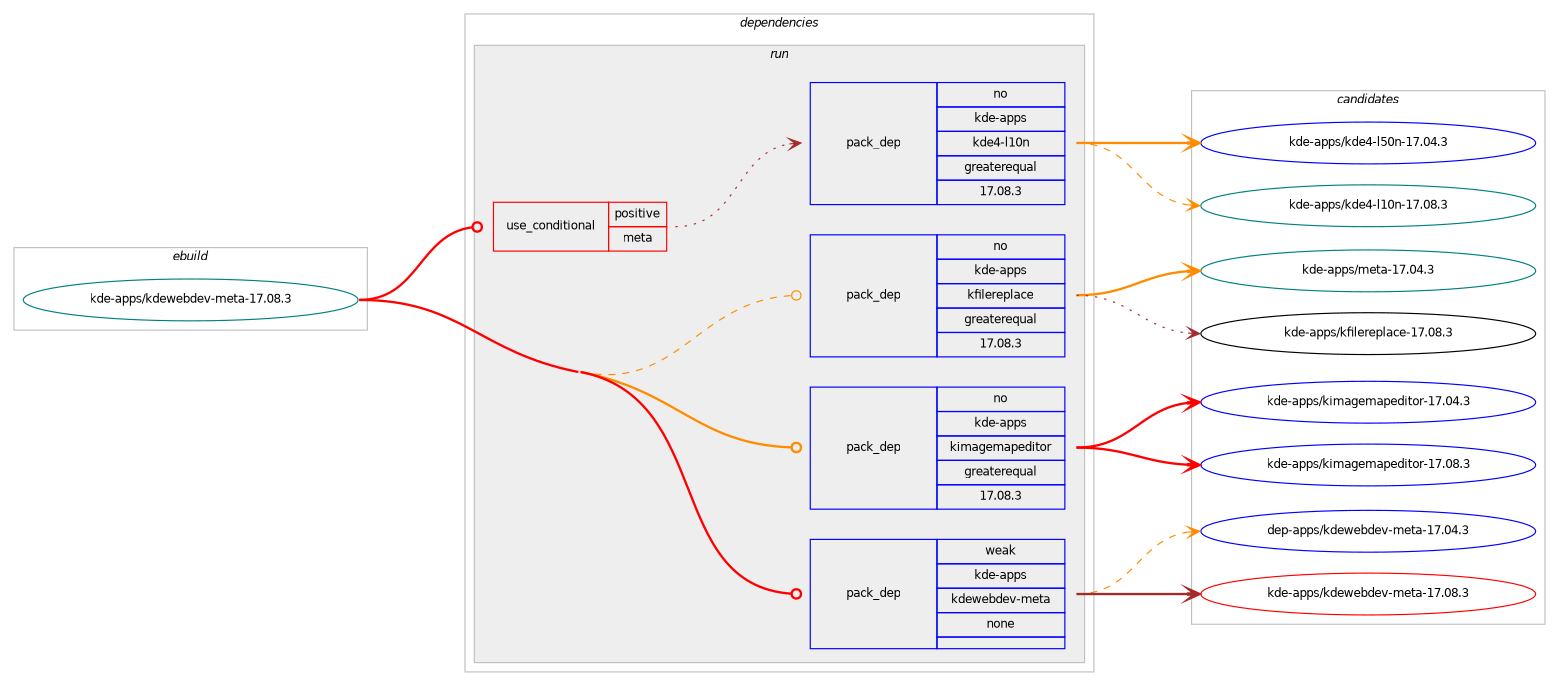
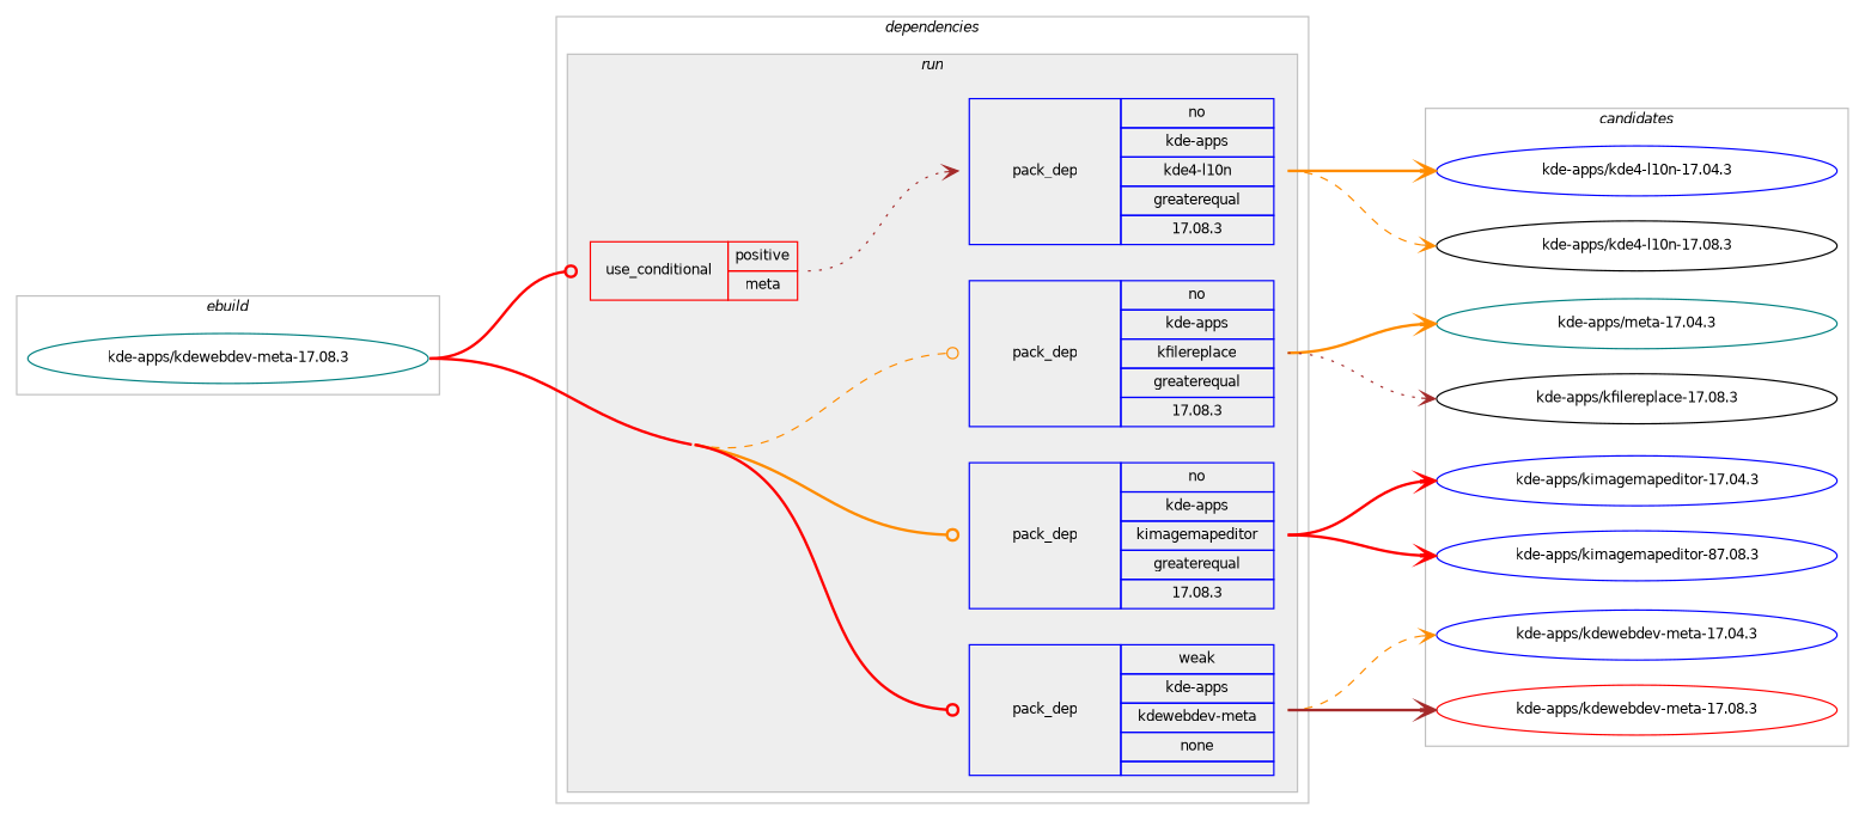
  digraph {
    compound=true
    concentrate=true
    fontname=Helvetica
    fontsize=10
    newrank=true
    rankdir=LR
    ranksep=1.5
    node [color=blue fontname=Helvetica fontsize=10]
    edge [arrowhead=vee color=darkorange headport=w style=bold tailport=e weight=100]
    n1 [color=teal label="kde-apps/kdewebdev-meta-17.08.3" width=4]
    n2 [label=<<TABLE BORDER="0" CELLBORDER="1" CELLSPACING="0" CELLPADDING="4" WIDTH="220"><TR><TD ROWSPAN="6" CELLPADDING="30">pack_dep</TD></TR><TR><TD WIDTH="110">no</TD></TR><TR><TD>kde-apps</TD></TR><TR><TD>kde4-l10n</TD></TR><TR><TD>greaterequal</TD></TR><TR><TD>17.08.3</TD></TR></TABLE>> shape=none]
    n3 [color=red label=<<TABLE BORDER="0" CELLBORDER="1" CELLSPACING="0" CELLPADDING="4"><TR><TD ROWSPAN="3" CELLPADDING="10">use_conditional</TD></TR><TR><TD>positive</TD></TR><TR><TD>meta</TD></TR></TABLE>> shape=none]
    n4 [label=<<TABLE BORDER="0" CELLBORDER="1" CELLSPACING="0" CELLPADDING="4" WIDTH="220"><TR><TD ROWSPAN="6" CELLPADDING="30">pack_dep</TD></TR><TR><TD WIDTH="110">no</TD></TR><TR><TD>kde-apps</TD></TR><TR><TD>kfilereplace</TD></TR><TR><TD>greaterequal</TD></TR><TR><TD>17.08.3</TD></TR></TABLE>> shape=none]
    n5 [label=<<TABLE BORDER="0" CELLBORDER="1" CELLSPACING="0" CELLPADDING="4" WIDTH="220"><TR><TD ROWSPAN="6" CELLPADDING="30">pack_dep</TD></TR><TR><TD WIDTH="110">no</TD></TR><TR><TD>kde-apps</TD></TR><TR><TD>kimagemapeditor</TD></TR><TR><TD>greaterequal</TD></TR><TR><TD>17.08.3</TD></TR></TABLE>> shape=none]
    n6 [label=<<TABLE BORDER="0" CELLBORDER="1" CELLSPACING="0" CELLPADDING="4" WIDTH="220"><TR><TD ROWSPAN="6" CELLPADDING="30">pack_dep</TD></TR><TR><TD WIDTH="110">weak</TD></TR><TR><TD>kde-apps</TD></TR><TR><TD>kdewebdev-meta</TD></TR><TR><TD>none</TD></TR><TR><TD></TD></TR></TABLE>> shape=none]
-   n7 [label="kde-apps/kde4-l50n-17.04.3" width=4]
-   n8 [color=teal label="kde-apps/kde4-l10n-17.08.3" width=4]
+   n7 [label="kde-apps/kde4-l10n-17.04.3" width=4]
+   n8 [color=black label="kde-apps/kde4-l10n-17.08.3" width=4]
    n9 [color=teal label="kde-apps/meta-17.04.3" width=4]
    n10 [color=black label="kde-apps/kfilereplace-17.08.3" width=4]
-   n11 [label="dep-apps/kdewebdev-meta-17.04.3" width=4]
+   n11 [label="kde-apps/kdewebdev-meta-17.04.3" width=4]
    n12 [color=red label="kde-apps/kdewebdev-meta-17.08.3" width=4]
    n13 [label="kde-apps/kimagemapeditor-17.04.3" width=4]
-   n14 [label="kde-apps/kimagemapeditor-17.08.3" width=4]
+   n14 [label="kde-apps/kimagemapeditor-87.08.3" width=4]
    subgraph cluster_1 {
      color=gray
      label=<<i>ebuild</i>>
      rank=same
      n1
    }
    subgraph cluster_2 {
      color=gray
      label=<<i>dependencies</i>>
      subgraph cluster_3 {
        color=gray
        fillcolor="#eeeeee"
        label=<<i>compile</i>>
        style=filled
      }
      subgraph cluster_4 {
        color=gray
        fillcolor="#eeeeee"
        label=<<i>compile and run</i>>
        style=filled
      }
      subgraph cluster_5 {
        color=gray
        fillcolor="#eeeeee"
        label=<<i>run</i>>
        style=filled
        subgraph sub_6 {
          color=gray
          fillcolor="#eeeeee"
          label=<<i>run</i>>
          style=filled
          n3
          subgraph sub_7 {
            color=gray
            fillcolor="#eeeeee"
            label=<<i>run</i>>
            style=filled
            n2
          }
        }
        subgraph sub_8 {
          color=gray
          fillcolor="#eeeeee"
          label=<<i>run</i>>
          style=filled
          n4
        }
        subgraph sub_9 {
          color=gray
          fillcolor="#eeeeee"
          label=<<i>run</i>>
          style=filled
          n5
        }
        subgraph sub_10 {
          color=gray
          fillcolor="#eeeeee"
          label=<<i>run</i>>
          style=filled
          n6
        }
      }
    }
    subgraph cluster_11 {
      color=gray
      label=<<i>candidates</i>>
      rank=same
      subgraph sub_12 {
        color=black
        label=<<i>candidates</i>>
        nodesep=1
        rank=same
        n7
        n8
      }
      subgraph sub_13 {
        color=black
        label=<<i>candidates</i>>
        nodesep=1
        rank=same
        n9
        n10
      }
      subgraph sub_14 {
        color=black
        label=<<i>candidates</i>>
        nodesep=1
        rank=same
        n11
        n12
      }
      subgraph sub_15 {
        color=black
        label=<<i>candidates</i>>
        nodesep=1
        rank=same
        n13
        n14
      }
    }
    n1 -> n3 [arrowhead=odot color=red weight=20]
    n1 -> n4 [arrowhead=odot style=dashed weight=20]
    n1 -> n5 [arrowhead=odot weight=20]
    n1 -> n6 [arrowhead=odot color=red weight=20]
    n2 -> n7
    n2 -> n8 [style=dashed]
    n3 -> n2 [color=brown style=dotted weight=20]
    n4 -> n9
    n4 -> n10 [color=brown style=dotted]
    n5 -> n13 [color=red]
    n5 -> n14 [color=red]
    n6 -> n11 [style=dashed]
    n6 -> n12 [color=brown]
  }
